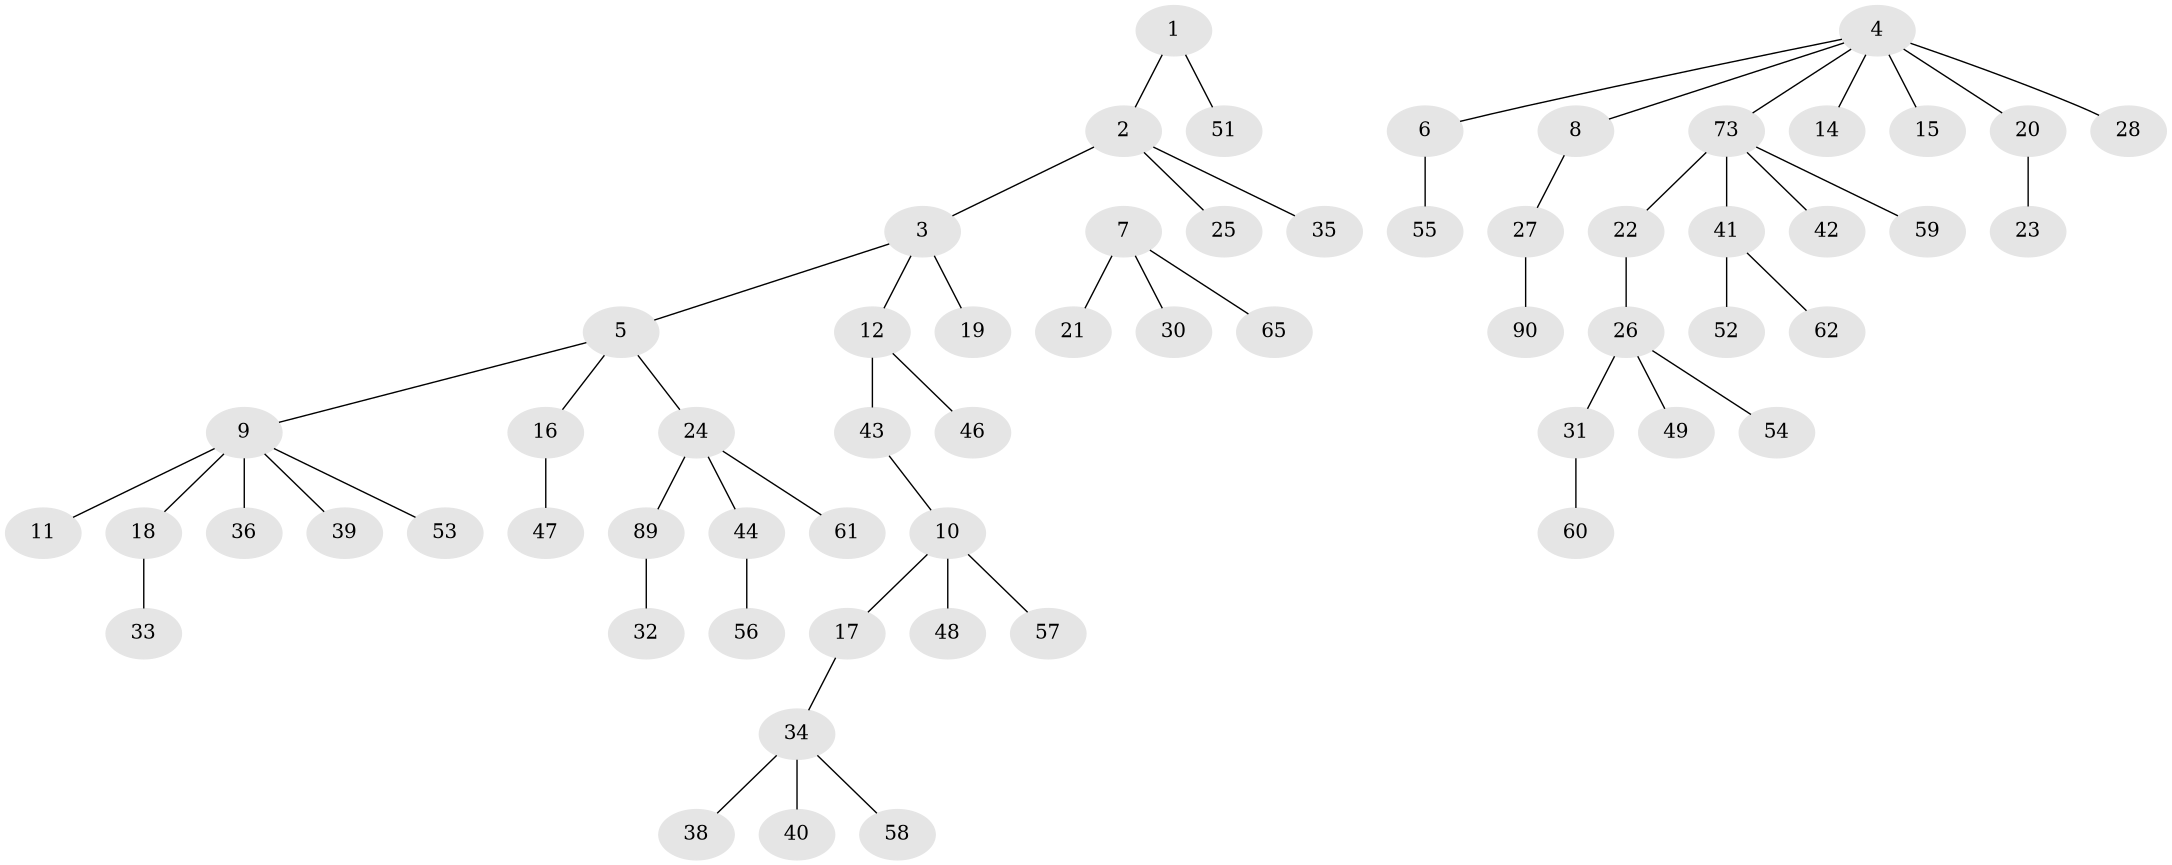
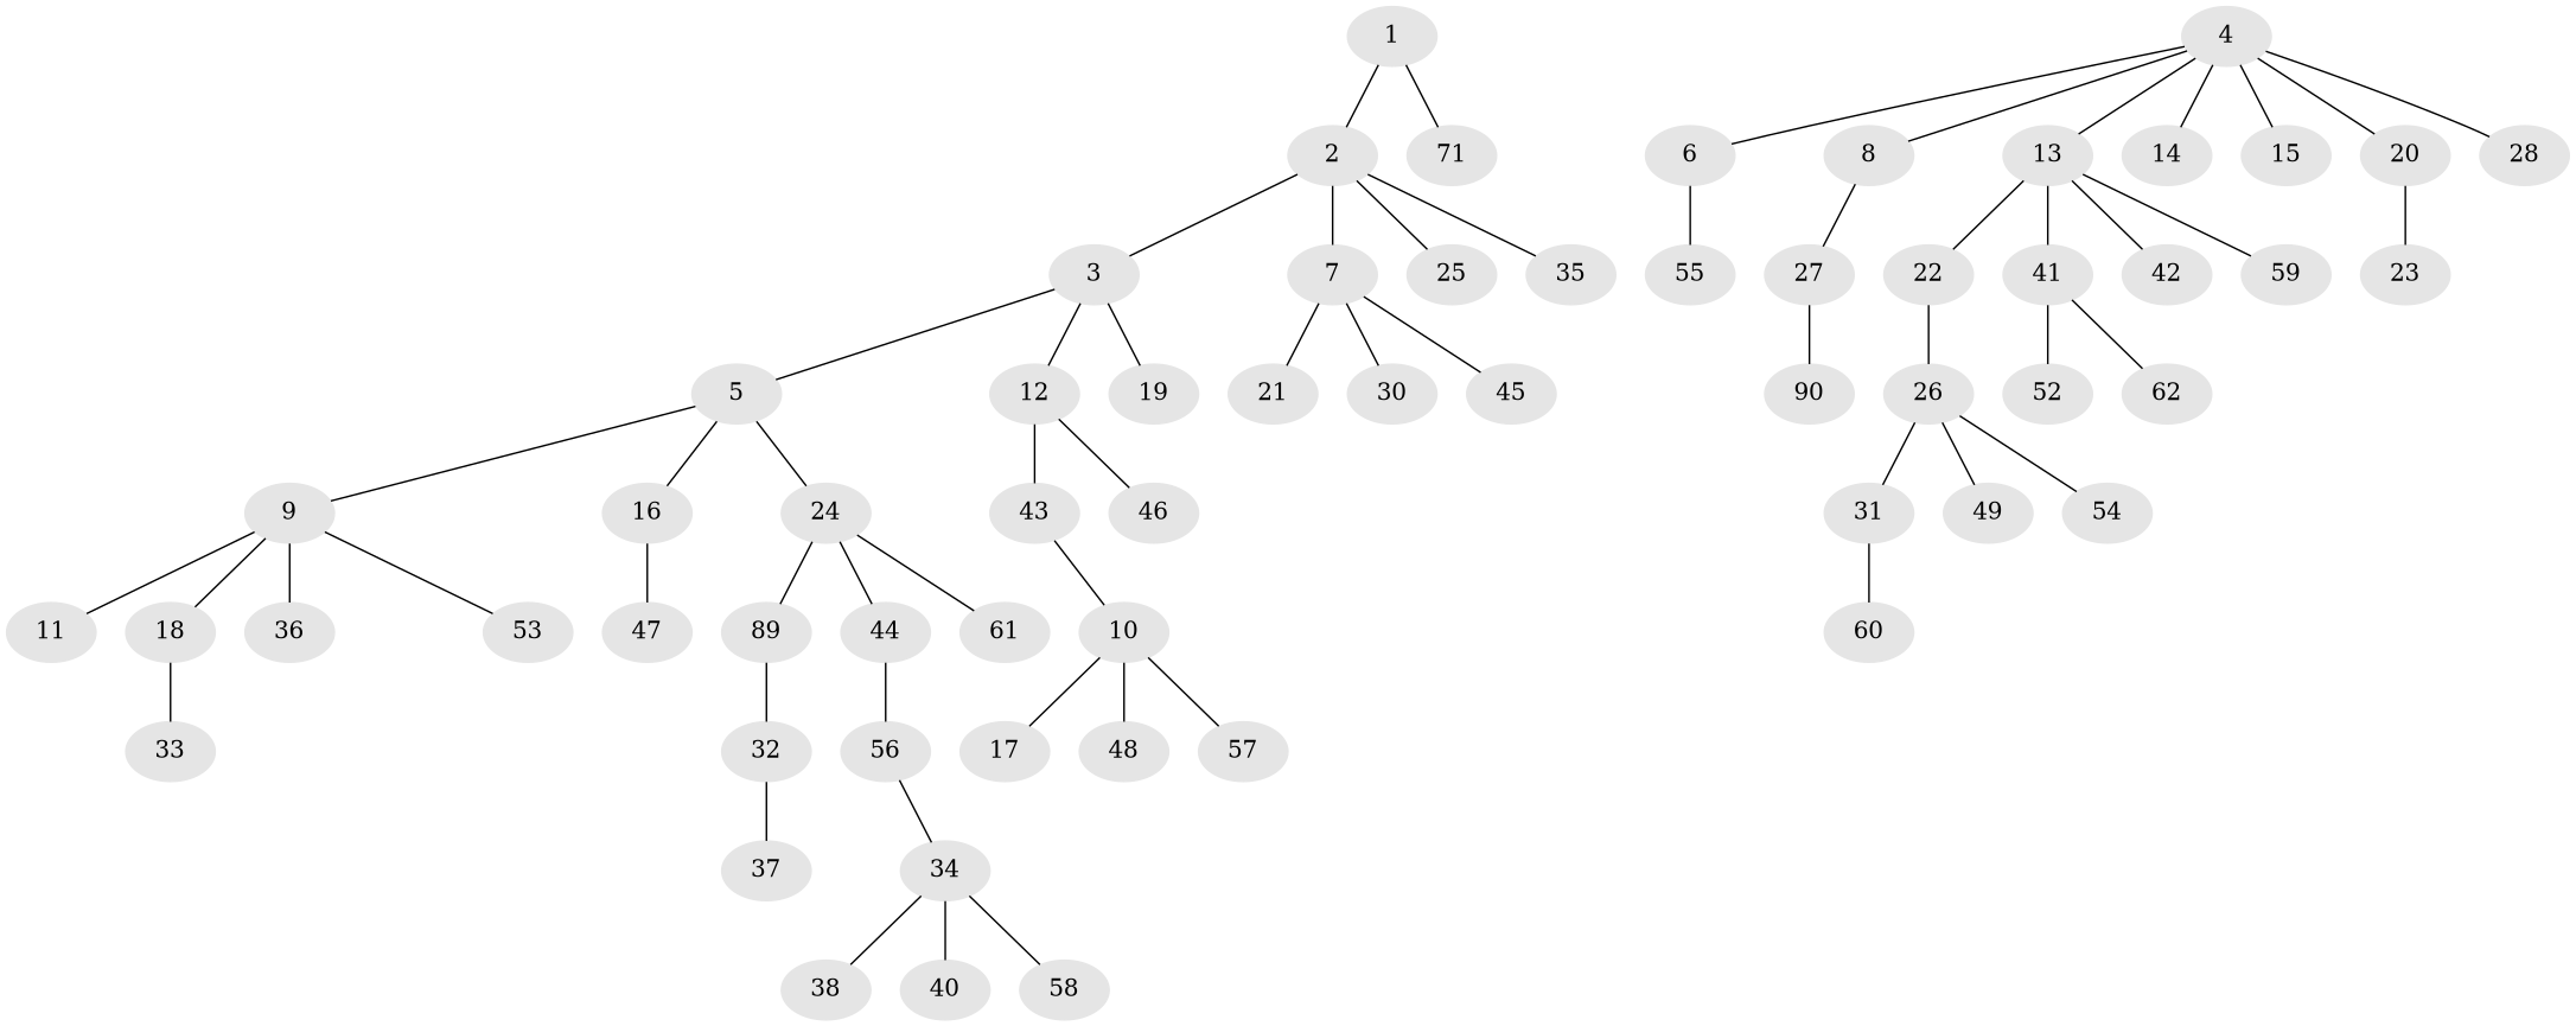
  graph {
    node [color=gray90 style=filled]
    edge [weight=1.0]
    1
    2
-   51
+   51 [label=71]
    3
    7
    25
    35
    4
    6
    8
-   13 [label=73]
+   13
    14
    15
    20
    28
    5
    12
    19
    21
    30
-   45 [label=65]
+   45
    9
    16
    24
    10
    17
    48
    57
    43
    46
    55
    27
    22
    41
    42
    59
    23
    11
    18
    36
-   39
    53
    47
    n44 [label=89]
    44
    61
    n47 [label=90]
    33
    34
    26
    52
    62
    38
    40
    58
    31
    49
    54
    32
    56
    60
+   37
    1 -- 2
    1 -- 51
    2 -- 3
+   2 -- 7 [weight=2.0]
    2 -- 25
    2 -- 35
    3 -- 5
    3 -- 12
    3 -- 19
    7 -- 21
    7 -- 30
    7 -- 45
    4 -- 6
    4 -- 8
    4 -- 13
    4 -- 14
    4 -- 15
    4 -- 20
    4 -- 28 [weight=2.0]
    6 -- 55
    8 -- 27
    13 -- 22
    13 -- 41
    13 -- 42
    13 -- 59
    20 -- 23 [weight=2.0]
    5 -- 9
    5 -- 16
    5 -- 24
    12 -- 43
    12 -- 46
    9 -- 11
    9 -- 18 [weight=2.0]
    9 -- 36
-   9 -- 39
    9 -- 53
    16 -- 47
    24 -- n44
    24 -- 44
    24 -- 61
    10 -- 17
    10 -- 48
    10 -- 57
-   17 -- 34 [weight=2.0]
+   56 -- 34 [weight=2.0]
    43 -- 10
    27 -- n47
    22 -- 26
    41 -- 52
    41 -- 62
    18 -- 33
    n44 -- 32 [weight=2.0]
    44 -- 56
    34 -- 38
    34 -- 40
    34 -- 58
    26 -- 31 [weight=2.0]
    26 -- 49
    26 -- 54
    31 -- 60
+   32 -- 37
  }
